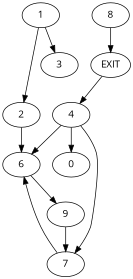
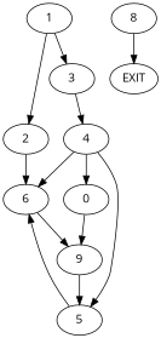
  digraph {
    fontname="Open Sans"
    node [fontname="Open Sans"]
    edge [fontname="Open Sans"]
    1
    2
    3
    n4 [label=EXIT]
    6
    4
    n7 [label=0]
-   7
+   7 [label=5]
    9
    8
    1 -> 2
    1 -> 3
    2 -> 6
-   n4 -> 4
+   3 -> 4
    6 -> 9
    4 -> 6
    4 -> n7
    4 -> 7
+   n7 -> 9
    7 -> 6
    9 -> 7
    8 -> n4
  }
